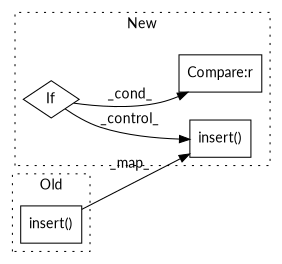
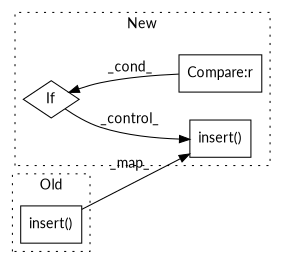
  digraph {
    rankdir=LR
    fontname=Lato
    node [a=75 l="17,1" shape=box fontname=Lato]
    edge [fontname=Lato]
    n1 [label="insert()" s="2213,2259"]
    n2 [a=96 l=3 label=If s=2098 shape=diamond]
    n3 [a=40 l=31 label="Compare:r" s=2101]
    n4 [label="insert()" s="2157,2203"]
    subgraph cluster_1 {
      label=New
      style=dotted
      n1
      n2
      n3
    }
    subgraph cluster_2 {
      label=Old
      style=dotted
      n4
    }
    n2 -> n1 [label=_control_]
-   n2 -> n3 [label=_cond_]
+   n3 -> n2 [label=_cond_]
    n4 -> n1 [label=_map_]
  }
